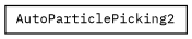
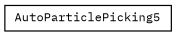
  digraph {
    rankdir=LR
    fontname="IBM Plex Mono"
-   n1 [color=black fillcolor=white fontname="IBM Plex Mono" fontsize=10 height=0.2 label=AutoParticlePicking2 shape=record style=filled width=0.4]
+   n1 [color=black fillcolor=white fontname="IBM Plex Mono" fontsize=10 height=0.2 label=AutoParticlePicking5 shape=record style=filled width=0.4]
  }
